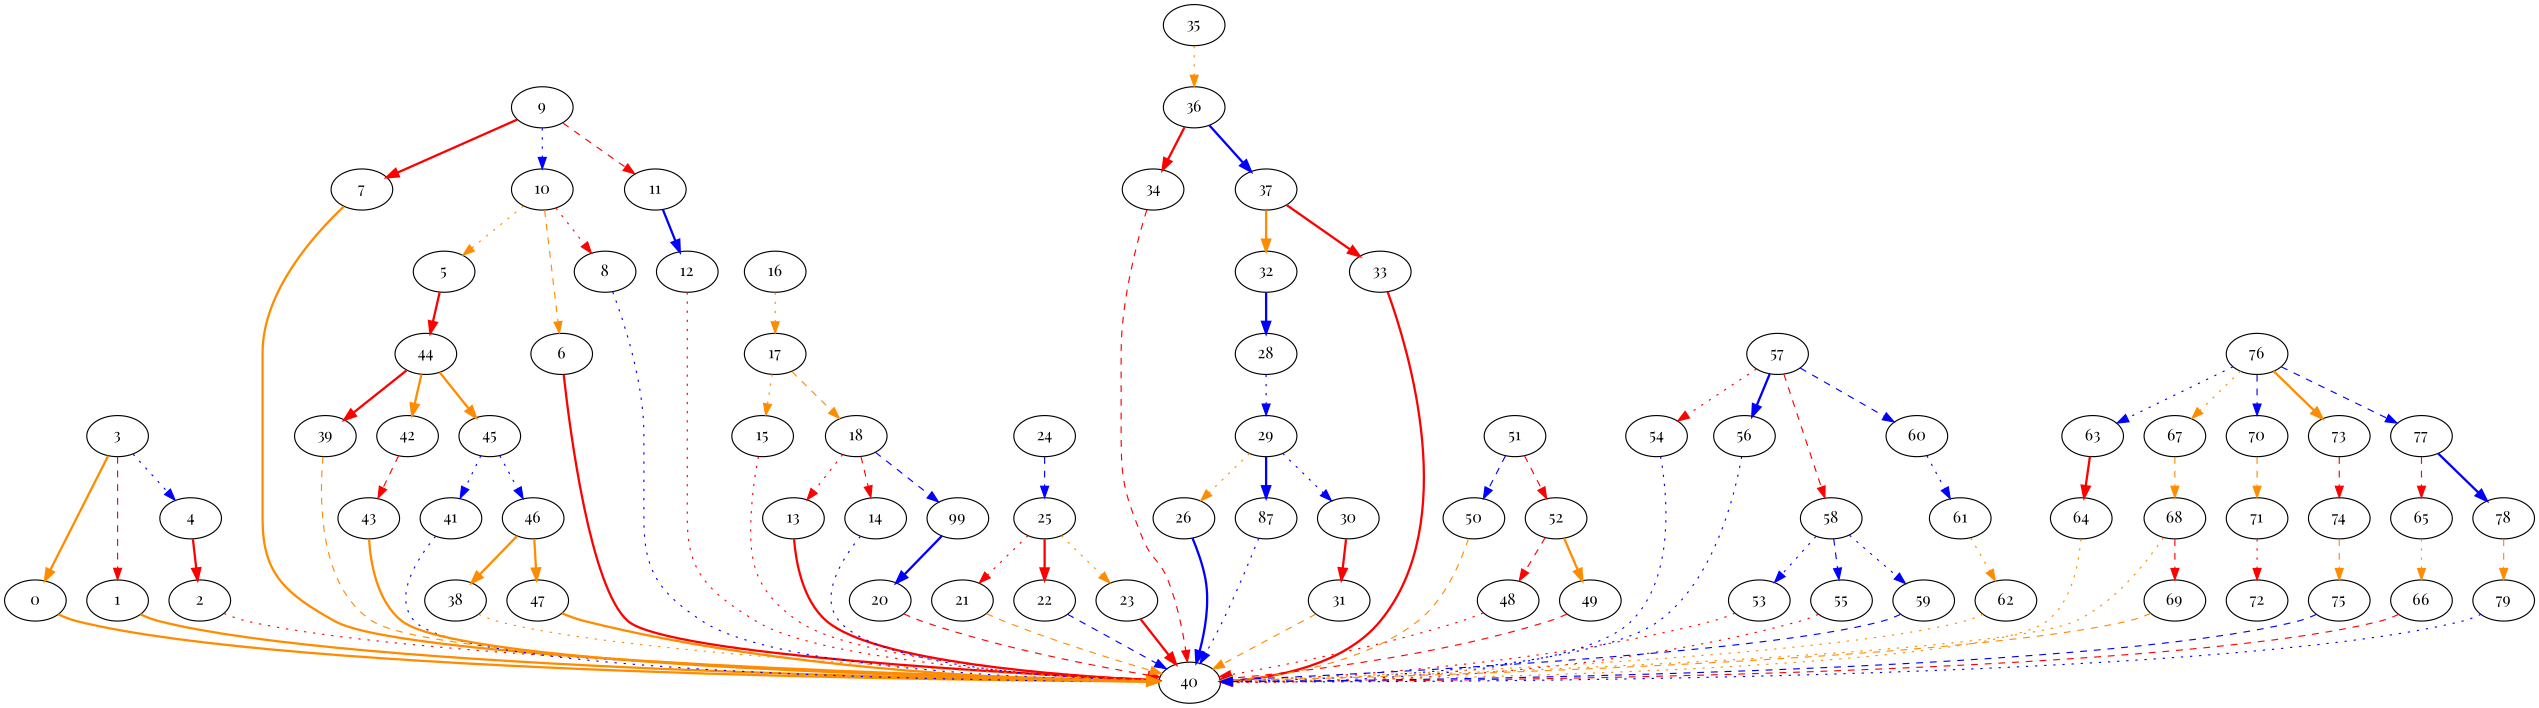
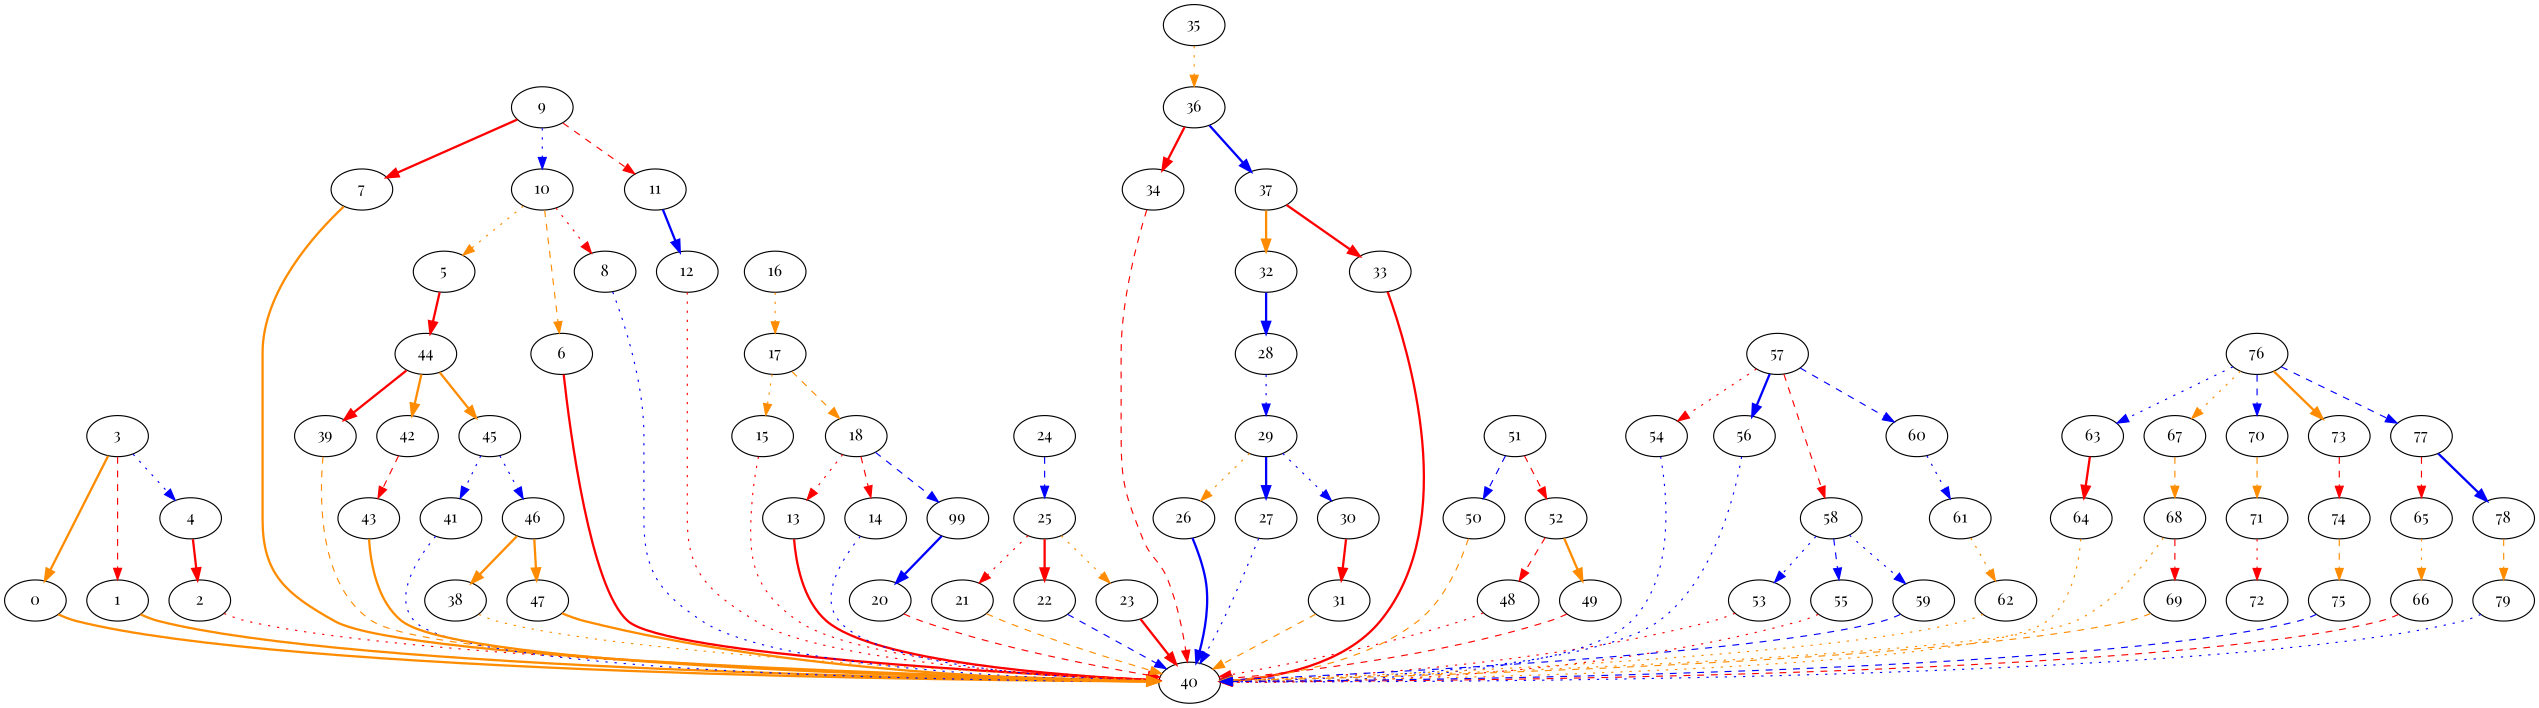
  strict digraph {
    fontname="Playfair Display"
    node [exec=127 fontname="Playfair Display"]
    edge [color=red comm=12 fontname="Playfair Display" style=dotted]
    0 [exec=188]
    40 [exec=116]
    1 [exec=190]
    2 [exec=171]
    3 [exec=151]
    4 [exec=88]
    5 [exec=90]
    44 [exec=136]
    39 [exec=161]
    42
    45 [exec=52]
    6 [exec=60]
    7
    8 [exec=57]
    9 [exec=118]
    10 [exec=171]
    11 [exec=149]
    12 [exec=159]
    13 [exec=116]
    14 [exec=161]
    15
    16 [exec=157]
    17 [exec=179]
    18 [exec=148]
    n25 [exec=196 label=99]
    20 [exec=139]
    21 [exec=159]
    22 [exec=156]
    23 [exec=80]
    24 [exec=61]
    25 [exec=61]
    26 [exec=51]
-   27 [exec=69 label=87]
+   27 [exec=69]
    28 [exec=77]
    29 [exec=187]
    30 [exec=58]
    31 [exec=100]
    32 [exec=146]
    33 [exec=167]
    34 [exec=183]
    35 [exec=148]
    36 [exec=193]
    37 [exec=76]
    38
    41 [exec=183]
    43 [exec=190]
    46 [exec=156]
    47 [exec=198]
    48 [exec=185]
    49 [exec=98]
    50 [exec=130]
    51 [exec=197]
    52 [exec=96]
    53 [exec=157]
    54 [exec=124]
    55 [exec=182]
    56 [exec=119]
    57 [exec=168]
    58 [exec=138]
    60 [exec=124]
    59 [exec=156]
    61 [exec=157]
    62 [exec=195]
    63 [exec=193]
    64 [exec=106]
    65 [exec=58]
    66 [exec=166]
    67 [exec=182]
    68 [exec=123]
    69 [exec=189]
    70 [exec=137]
    71 [exec=108]
    72 [exec=67]
    73 [exec=200]
    74 [exec=123]
    75 [exec=80]
    76 [exec=112]
    77 [exec=61]
    78 [exec=58]
    79 [exec=181]
    0 -> 40 [color=darkorange comm=13 style=bold]
    1 -> 40 [color=darkorange comm=7 style=bold]
    2 -> 40 [comm=18]
    3 -> 0 [color=darkorange comm=18 style=bold]
    3 -> 1 [comm=9 style=dashed]
    3 -> 4 [color=blue]
    4 -> 2 [comm=5 style=bold]
    5 -> 44 [comm=15 style=bold]
    44 -> 39 [comm=18 style=bold]
    44 -> 42 [color=darkorange comm=20 style=bold]
    44 -> 45 [color=darkorange comm=10 style=bold]
    39 -> 40 [color=darkorange comm=7 style=dashed]
    42 -> 43 [style=dashed]
    45 -> 41 [color=blue comm=17]
    45 -> 46 [color=blue comm=9]
    6 -> 40 [comm=16 style=bold]
    7 -> 40 [color=darkorange comm=13 style=bold]
    8 -> 40 [color=blue comm=8]
    9 -> 7 [comm=8 style=bold]
    9 -> 10 [color=blue comm=19]
    9 -> 11 [comm=17 style=dashed]
    10 -> 5 [color=darkorange comm=8]
    10 -> 6 [color=darkorange comm=15 style=dashed]
    10 -> 8 [comm=8]
    11 -> 12 [color=blue comm=5 style=bold]
    12 -> 40 [comm=20]
    13 -> 40 [comm=9 style=bold]
    14 -> 40 [color=blue]
    15 -> 40 [comm=17]
    16 -> 17 [color=darkorange comm=6]
    17 -> 15 [color=darkorange comm=8]
    17 -> 18 [color=darkorange comm=7 style=dashed]
    18 -> 13 [comm=17]
    18 -> 14 [comm=10 style=dashed]
    18 -> n25 [color=blue comm=5 style=dashed]
    n25 -> 20 [color=blue comm=15 style=bold]
    20 -> 40 [comm=8 style=dashed]
    21 -> 40 [color=darkorange comm=5 style=dashed]
    22 -> 40 [color=blue comm=8 style=dashed]
    23 -> 40 [comm=20 style=bold]
    24 -> 25 [color=blue comm=14 style=dashed]
    25 -> 21 [comm=14]
    25 -> 22 [comm=7 style=bold]
    25 -> 23 [color=darkorange comm=6]
    26 -> 40 [color=blue style=bold]
    27 -> 40 [color=blue comm=8]
    28 -> 29 [color=blue comm=8]
    29 -> 26 [color=darkorange comm=6]
    29 -> 27 [color=blue comm=15 style=bold]
    29 -> 30 [color=blue comm=10]
    30 -> 31 [comm=7 style=bold]
    31 -> 40 [color=darkorange style=dashed]
    32 -> 28 [color=blue comm=10 style=bold]
    33 -> 40 [style=bold]
    34 -> 40 [comm=19 style=dashed]
    35 -> 36 [color=darkorange comm=17]
    36 -> 34 [comm=16 style=bold]
    36 -> 37 [color=blue comm=13 style=bold]
    37 -> 32 [color=darkorange comm=17 style=bold]
    37 -> 33 [comm=16 style=bold]
    38 -> 40 [color=darkorange comm=18]
    41 -> 40 [color=blue comm=17]
    43 -> 40 [color=darkorange comm=18 style=bold]
    46 -> 38 [color=darkorange comm=10 style=bold]
    46 -> 47 [color=darkorange comm=9 style=bold]
    47 -> 40 [color=darkorange comm=8 style=bold]
    48 -> 40 [comm=20]
    49 -> 40 [comm=20 style=dashed]
    50 -> 40 [color=darkorange comm=19 style=dashed]
    51 -> 50 [color=blue comm=9 style=dashed]
    51 -> 52 [comm=10 style=dashed]
    52 -> 48 [comm=13 style=dashed]
    52 -> 49 [color=darkorange comm=11 style=bold]
    53 -> 40 [comm=9]
    54 -> 40 [color=blue comm=15]
    55 -> 40
    56 -> 40 [color=blue comm=14]
    57 -> 54 [comm=13]
    57 -> 56 [color=blue comm=11 style=bold]
    57 -> 58 [comm=18 style=dashed]
    57 -> 60 [color=blue comm=14 style=dashed]
    58 -> 53 [color=blue comm=13]
    58 -> 55 [color=blue comm=20 style=dashed]
    58 -> 59 [color=blue comm=5]
    60 -> 61 [color=blue comm=11]
    59 -> 40 [color=blue comm=17 style=dashed]
    61 -> 62 [color=darkorange comm=10]
    62 -> 40 [color=darkorange comm=16]
    63 -> 64 [style=bold]
    64 -> 40 [color=darkorange comm=15]
    65 -> 66 [color=darkorange comm=20]
    66 -> 40 [comm=9 style=dashed]
    67 -> 68 [color=darkorange comm=18 style=dashed]
    68 -> 40 [color=darkorange comm=20]
    68 -> 69 [comm=20 style=dashed]
    69 -> 40 [color=darkorange comm=11 style=dashed]
    70 -> 71 [color=darkorange comm=19 style=dashed]
    71 -> 72 [comm=5]
    73 -> 74 [comm=7 style=dashed]
    74 -> 75 [color=darkorange comm=17 style=dashed]
    75 -> 40 [color=blue comm=6 style=dashed]
    76 -> 63 [color=blue]
    76 -> 67 [color=darkorange]
    76 -> 70 [color=blue comm=7 style=dashed]
    76 -> 73 [color=darkorange comm=11 style=bold]
    76 -> 77 [color=blue comm=19 style=dashed]
    77 -> 65 [style=dashed]
    77 -> 78 [color=blue comm=13 style=bold]
    78 -> 79 [color=darkorange comm=11 style=dashed]
    79 -> 40 [color=blue comm=13]
  }
